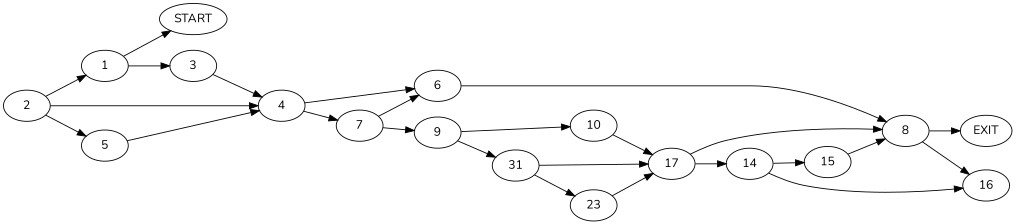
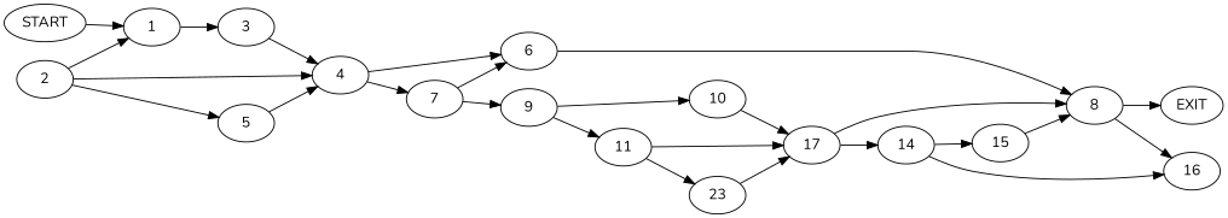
  digraph {
    fontname=Nunito
    rankdir=LR
    node [fontname=Nunito]
    edge [fontname=Nunito]
    n1 [label=START]
    1
    3
    n4 [label=EXIT]
    2
    4
    5
    6
    7
    8
    9
    16
    10
-   11 [label=31]
+   11
    n15 [label=17]
    n16 [label=23]
    14
    15
-   1 -> n1
+   n1 -> 1
    1 -> 3
    3 -> 4
    2 -> 1
    2 -> 4
    2 -> 5
    4 -> 6
    4 -> 7
    5 -> 4
    6 -> 8
    7 -> 6
    7 -> 9
    8 -> n4
    8 -> 16
    9 -> 10
    9 -> 11
    10 -> n15
    11 -> n15
    11 -> n16
    n15 -> 8
    n15 -> 14
    n16 -> n15
    14 -> 16
    14 -> 15
    15 -> 8
  }
